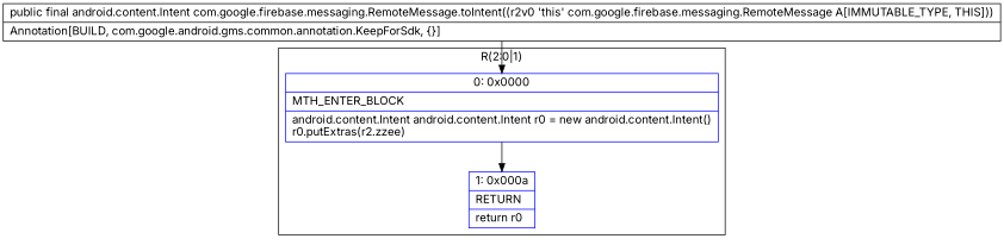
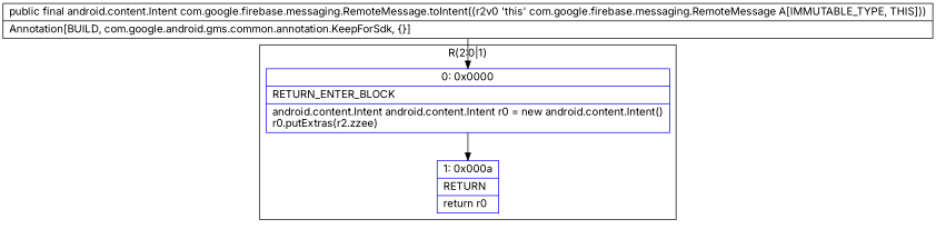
  digraph {
    fontname=Inter
    node [color=blue shape=record fontname=Inter]
    edge [fontname=Inter]
-   n1 [label="{0\:\ 0x0000|MTH_ENTER_BLOCK\l|android.content.Intent android.content.Intent r0 = new android.content.Intent()\lr0.putExtras(r2.zzee)\l}"]
+   n1 [label="{0\:\ 0x0000|RETURN_ENTER_BLOCK\l|android.content.Intent android.content.Intent r0 = new android.content.Intent()\lr0.putExtras(r2.zzee)\l}"]
    n2 [label="{1\:\ 0x000a|RETURN\l|return r0\l}"]
    n3 [label="{public final android.content.Intent com.google.firebase.messaging.RemoteMessage.toIntent((r2v0 'this' com.google.firebase.messaging.RemoteMessage A[IMMUTABLE_TYPE, THIS]))  | Annotation[BUILD, com.google.android.gms.common.annotation.KeepForSdk, \{\}]\l}" color=""]
    subgraph cluster_1 {
      label="R(2:0|1)"
      n1
      n2
    }
    n1 -> n2
    n3 -> n1
  }
